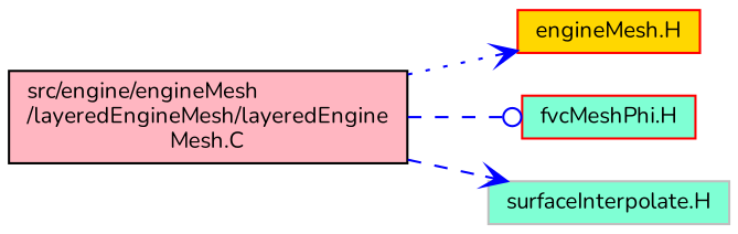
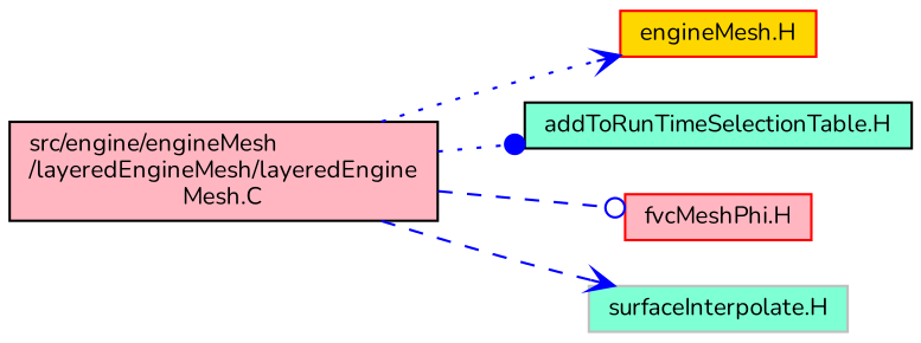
  digraph {
    fontname=Nunito
    rankdir=LR
    node [color=black fillcolor=lightpink fontname=Nunito fontsize=10 shape=record style=filled]
    edge [arrowhead=vee color=blue fontname=Nunito fontsize=10 labelfontname=Helvetica labelfontsize=10 style=dotted]
    n1 [fontcolor=black height=0.2 label="src/engine/engineMesh\l/layeredEngineMesh/layeredEngine\lMesh.C" width=0.4]
    n2 [color=red fillcolor=gold height=0.2 label="engineMesh.H" width=0.4]
-   n4 [color=red fillcolor=aquamarine height=0.2 label="fvcMeshPhi.H" width=0.4]
+   n3 [fillcolor=aquamarine height=0.2 label="addToRunTimeSelectionTable.H" width=0.4]
+   n4 [color=red height=0.2 label="fvcMeshPhi.H" width=0.4]
    n5 [color=grey75 fillcolor=aquamarine height=0.2 label="surfaceInterpolate.H" width=0.4]
    n1 -> n2
+   n1 -> n3 [arrowhead=dot]
    n1 -> n4 [arrowhead=odot style=dashed]
    n1 -> n5 [style=dashed]
  }
